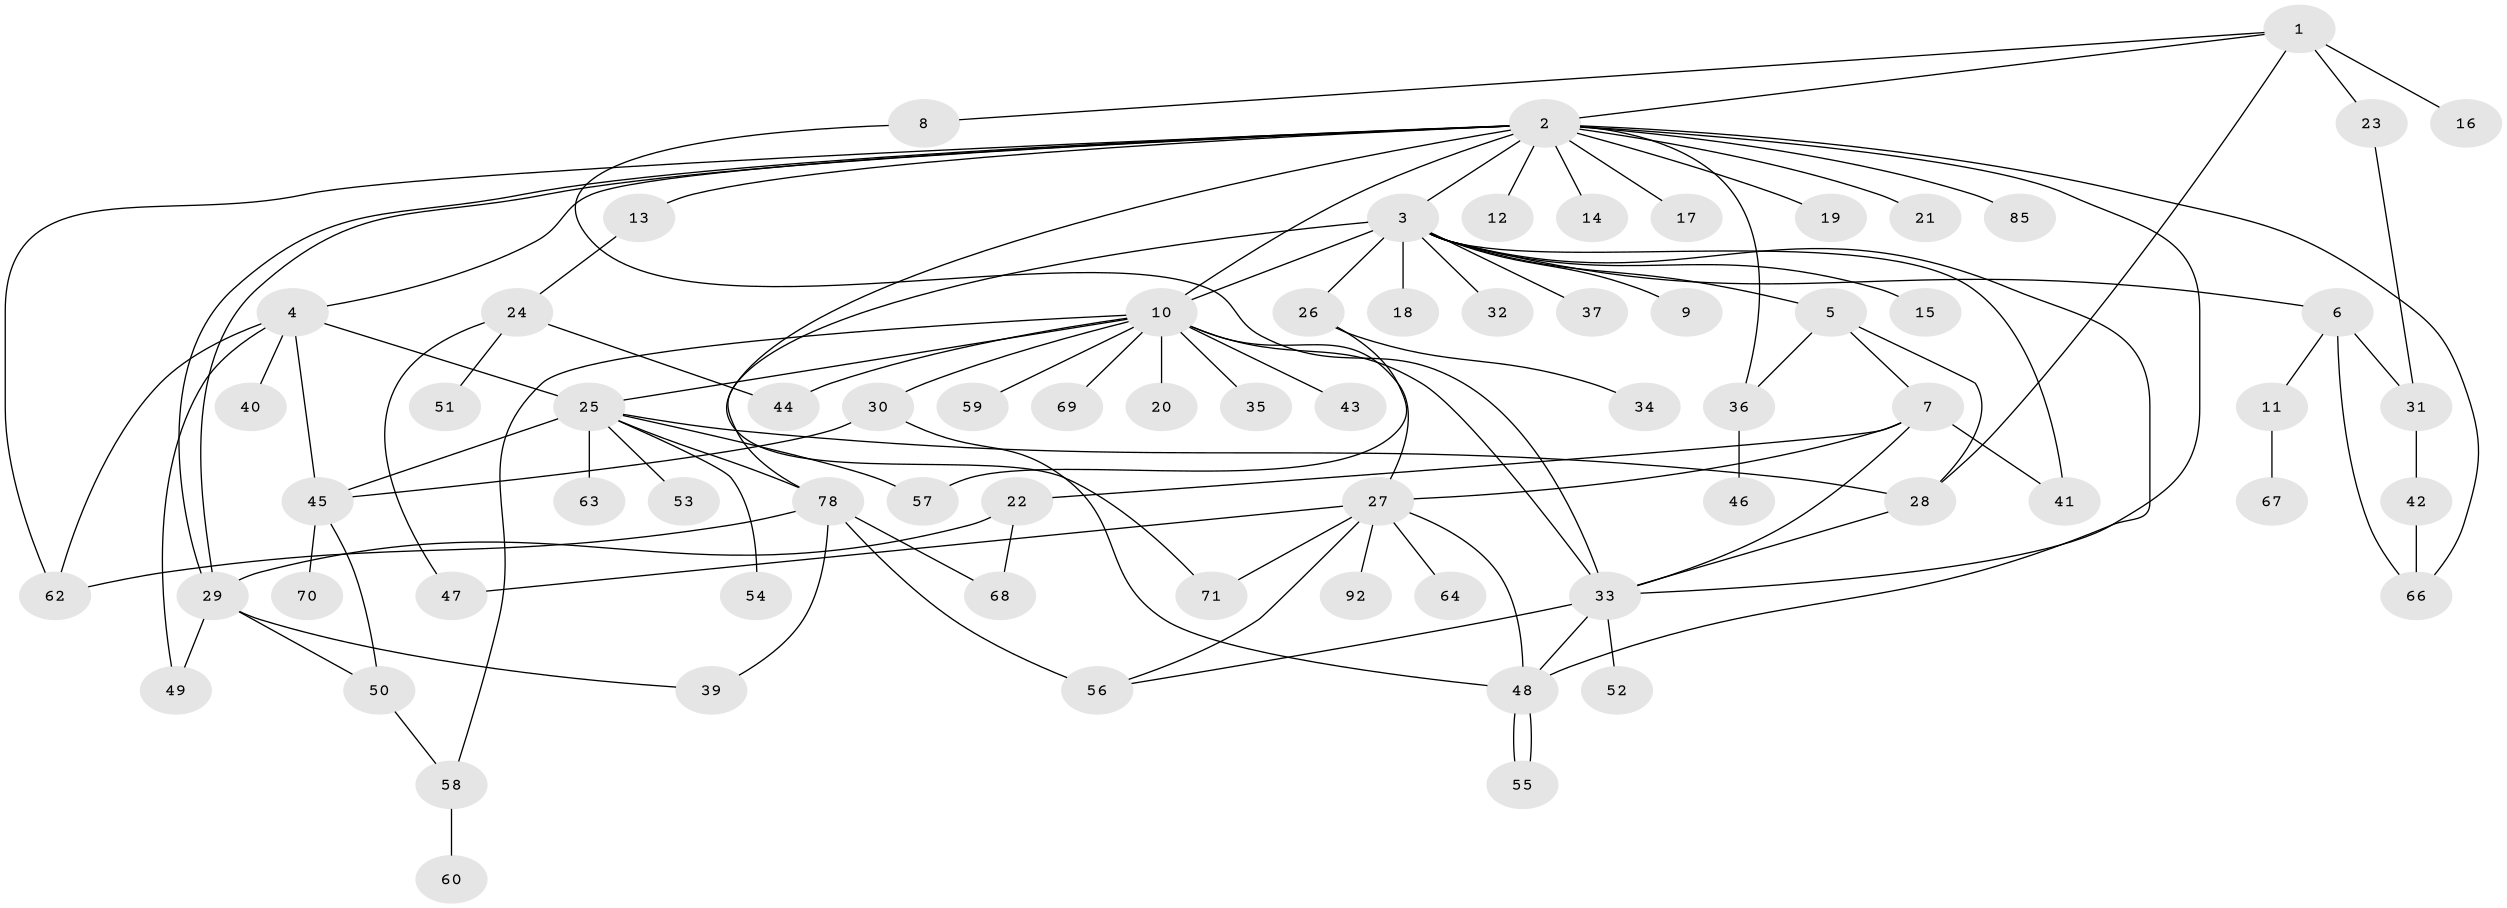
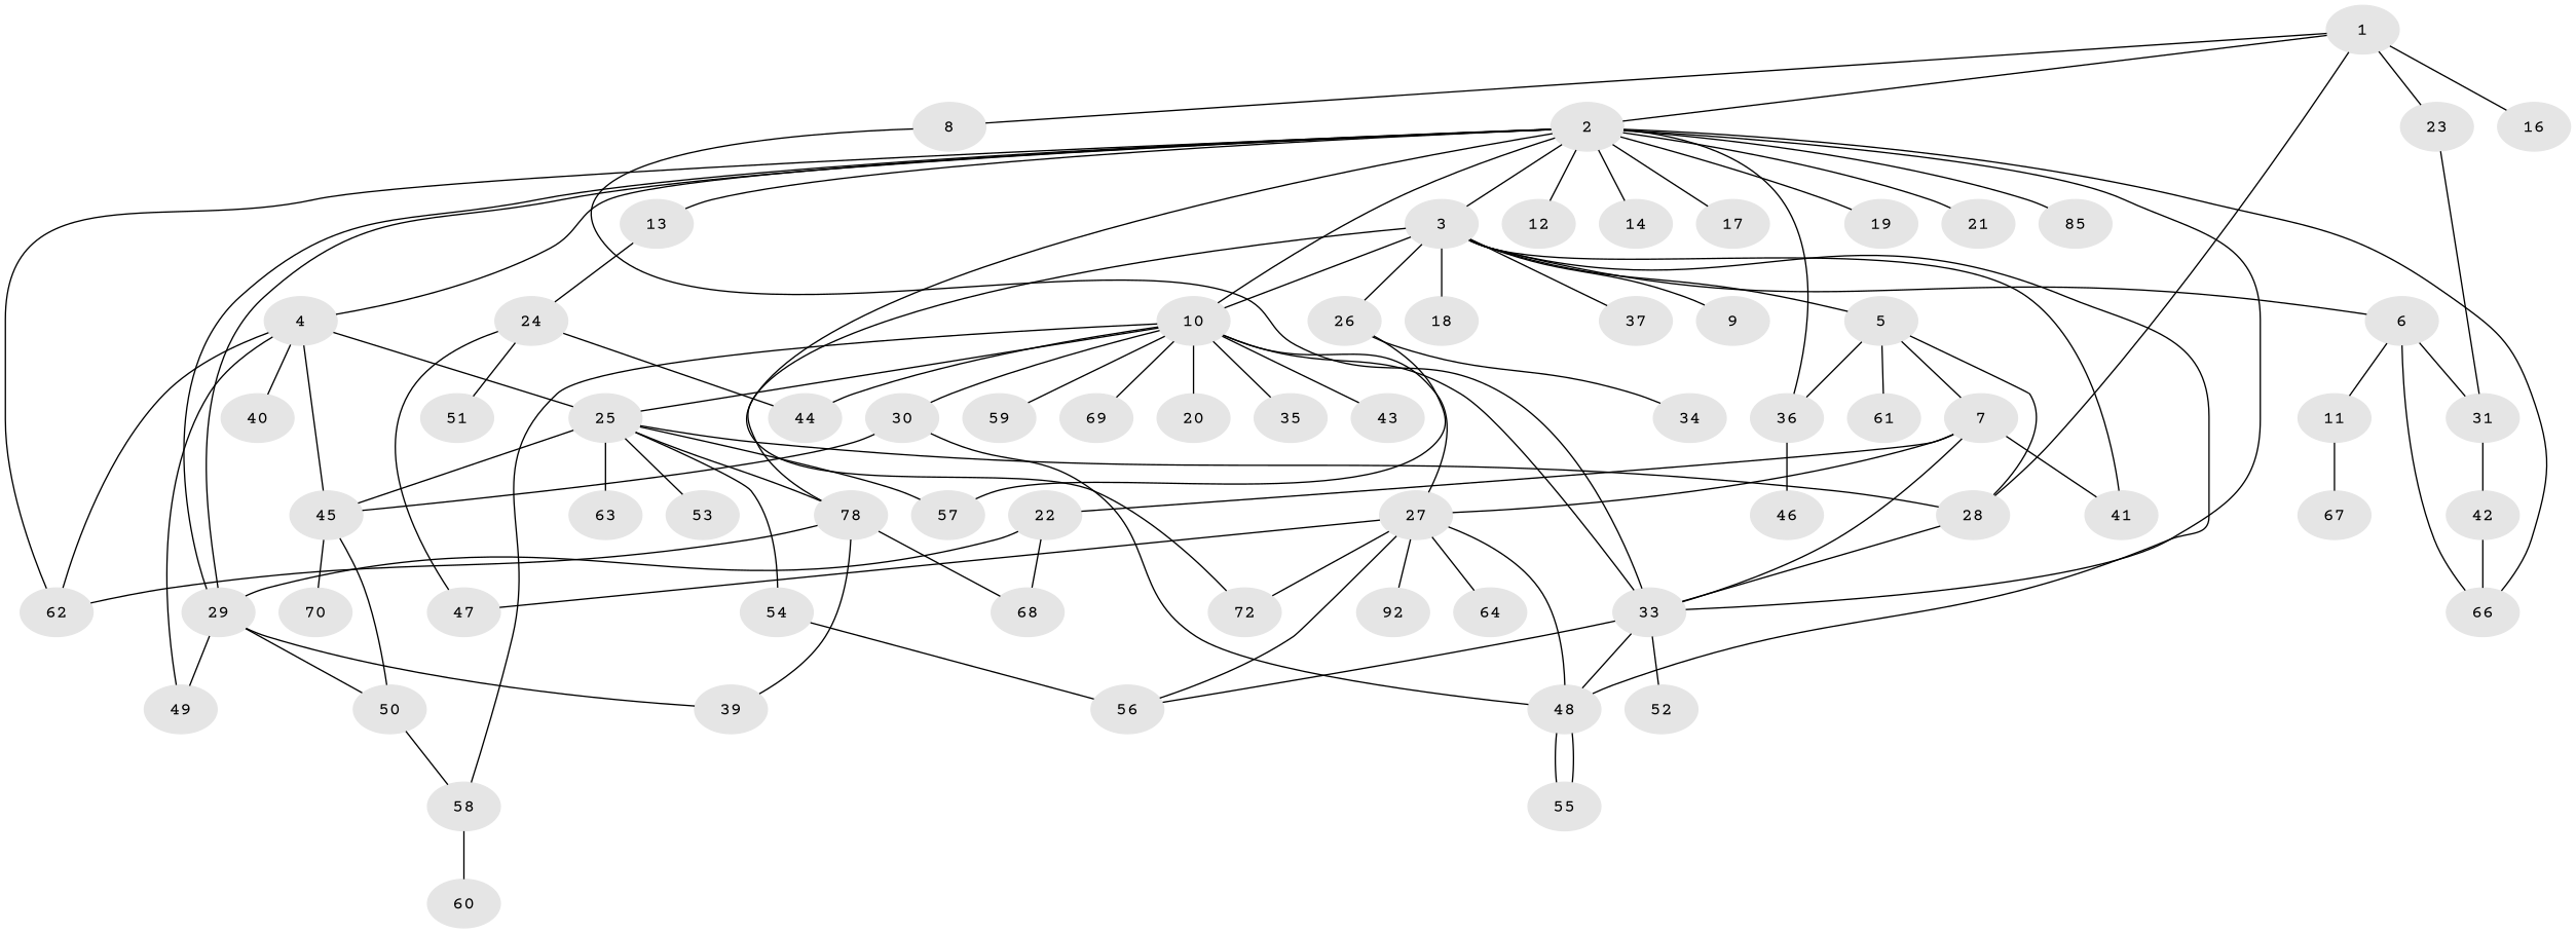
  graph {
    fontname="Courier Prime"
    node [color=gray90 fontname="Courier Prime" style=filled]
    edge [fontname="Courier Prime"]
    1
    2
    8
    16
    23
    28
    3
    4
    10
    12
    13
    14
    17
    19
    21
    29
    33
    36
    62
    n20 [label=85]
    66
-   71
+   71 [label=72]
    31
    5
    6
    9
-   15
    18
    26
-   32
    37
    n32 [label=78]
    41
    48
    25
    40
    45
    49
    27
    20
    30
    35
    43
    44
    58
    59
    69
    24
    39
    50
    56
    52
    46
    7
+   61
    11
    57
    34
    68
    55
    53
    54
    63
    70
    22
    67
    42
    47
    64
    n70 [label=92]
    60
    51
    1 -- 2
    1 -- 8
    1 -- 16
    1 -- 23
    1 -- 28
    2 -- 3
    2 -- 4
    2 -- 10
    2 -- 12
    2 -- 13
    2 -- 14
    2 -- 17
    2 -- 19
    2 -- 21
    2 -- 29
    2 -- 29
    2 -- 33
    2 -- 36
    2 -- 62
    2 -- n20
    2 -- 66
    2 -- 71
    8 -- 33
    23 -- 31
    28 -- 33
    3 -- 10
    3 -- 5
    3 -- 6
    3 -- 9
-   3 -- 15
    3 -- 18
    3 -- 26
-   3 -- 32
    3 -- 37
    3 -- n32
    3 -- 41
    3 -- 48
    4 -- 62
    4 -- 25
    4 -- 40
    4 -- 45
    4 -- 49
    10 -- 33
    10 -- 25
    10 -- 27
    10 -- 20
    10 -- 30
    10 -- 35
    10 -- 43
    10 -- 44
    10 -- 58
    10 -- 59
    10 -- 69
    13 -- 24
    29 -- 49
    29 -- 39
    29 -- 50
    33 -- 48
    33 -- 56
    33 -- 52
    36 -- 46
    31 -- 42
    5 -- 28
    5 -- 36
    5 -- 7
+   5 -- 61
    6 -- 66
    6 -- 31
    6 -- 11
    26 -- 57
    26 -- 34
    n32 -- 62
    n32 -- 39
-   n32 -- 56
+   54 -- 56
    n32 -- 68
    48 -- 55
    48 -- 55
    25 -- 28
    25 -- n32
    25 -- 45
    25 -- 57
    25 -- 53
    25 -- 54
    25 -- 63
    45 -- 50
    45 -- 70
    27 -- 71
    27 -- 48
    27 -- 56
    27 -- 47
    27 -- 64
    27 -- n70
    30 -- 48
    30 -- 45
    58 -- 60
    24 -- 44
    24 -- 47
    24 -- 51
    50 -- 58
    7 -- 33
    7 -- 41
    7 -- 27
    7 -- 22
    11 -- 67
    22 -- 29
    22 -- 68
    42 -- 66
  }
